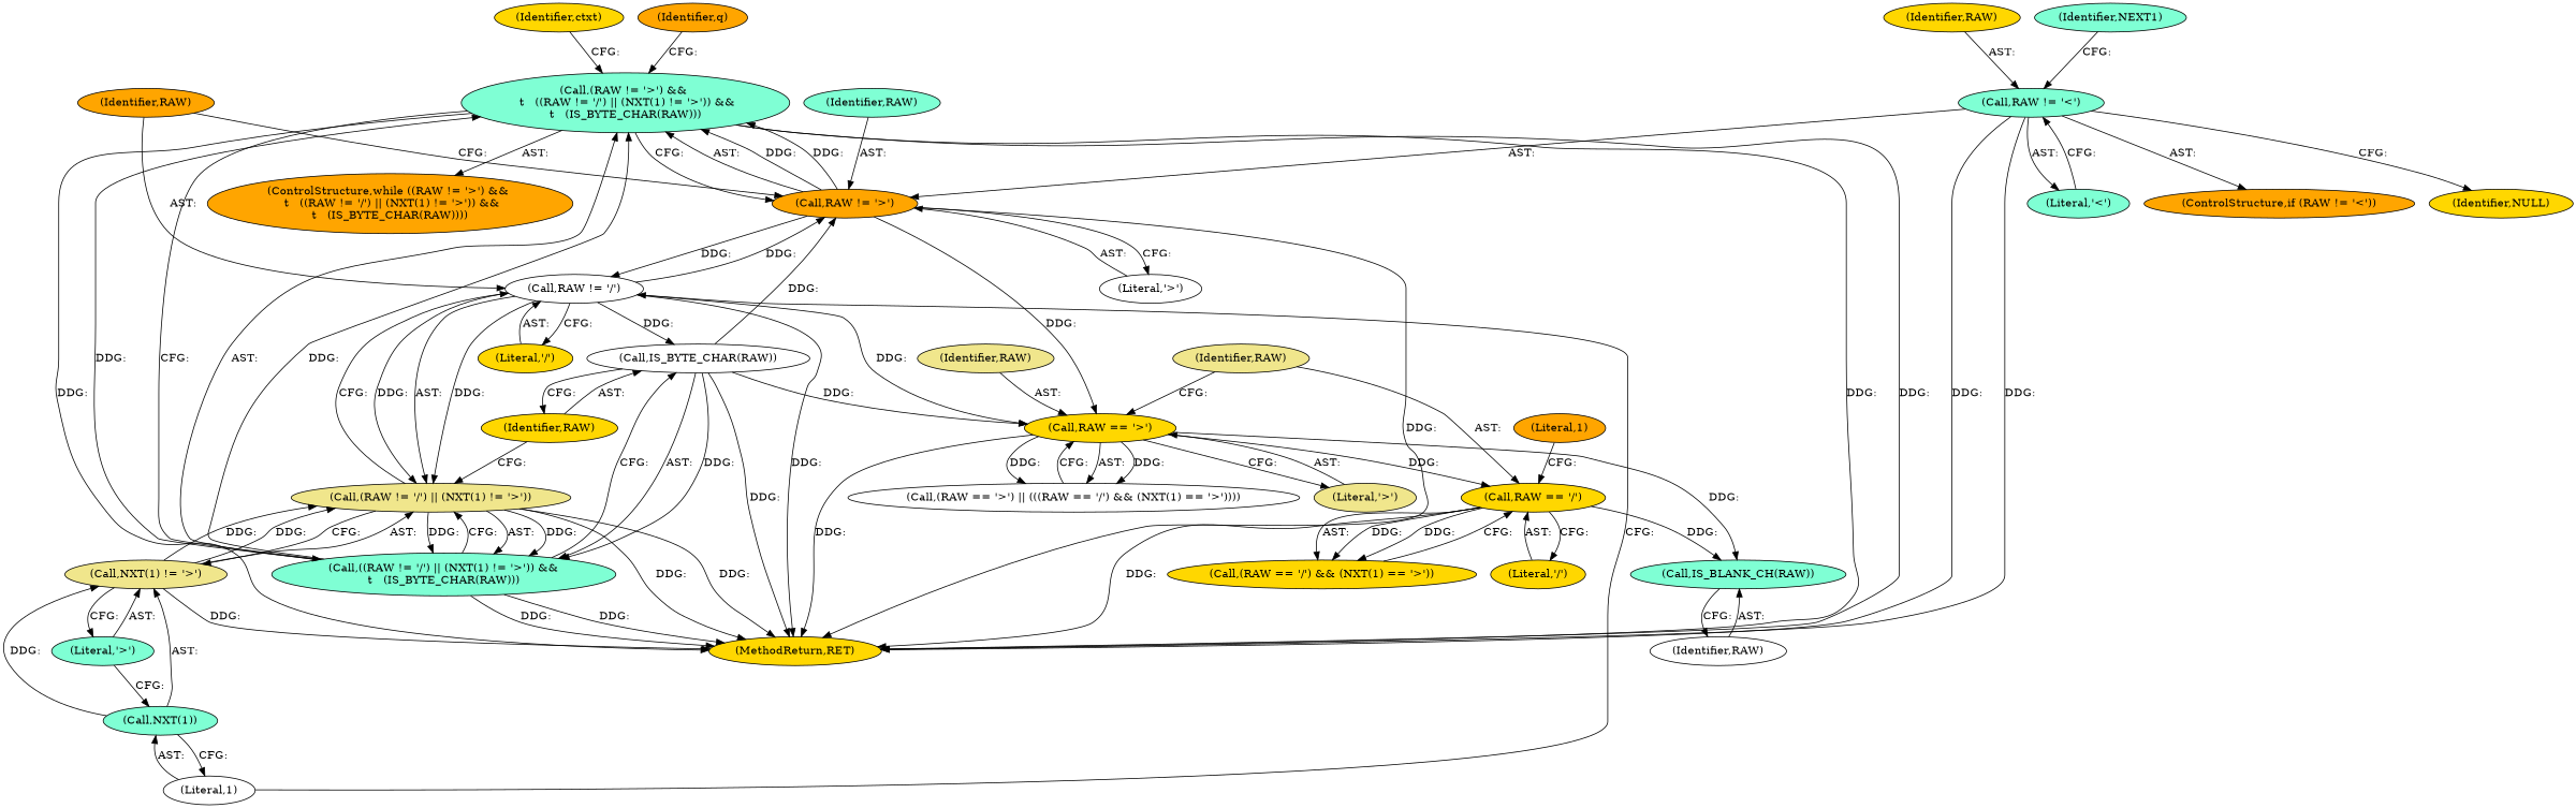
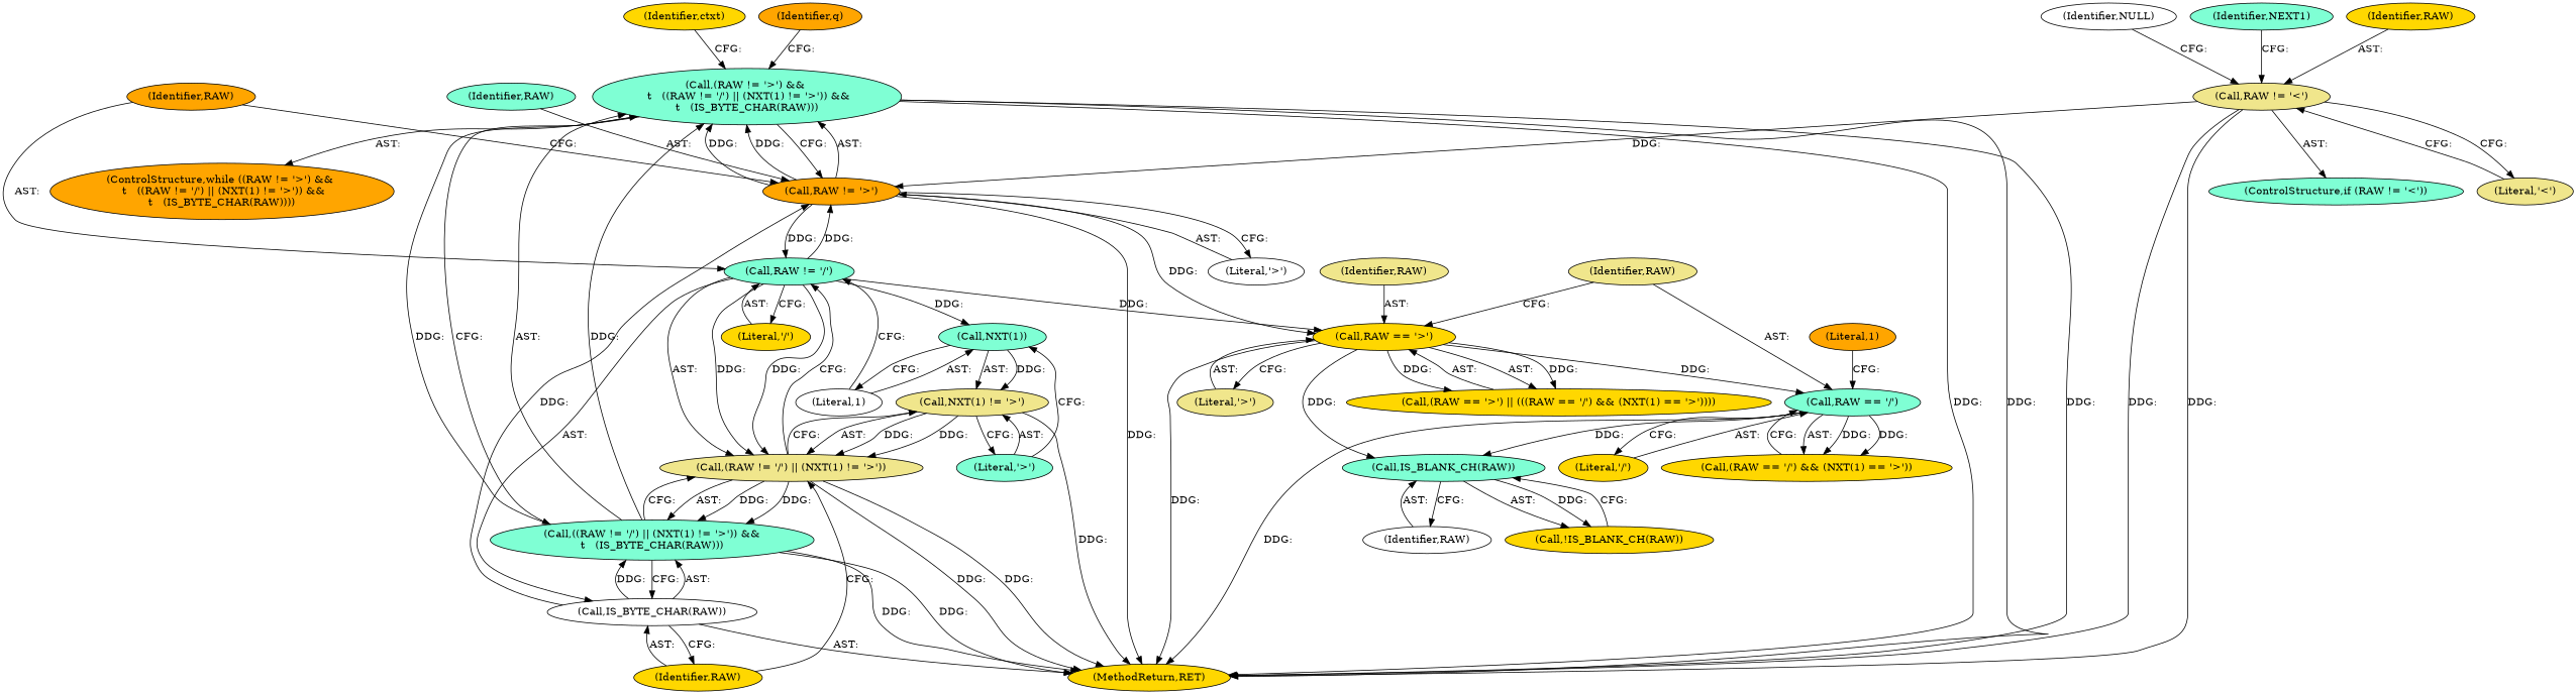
  digraph {
    node [fillcolor=gold style=filled]
    n1 [fillcolor=aquamarine label="(Call,(RAW != '>') && \n \t   ((RAW != '/') || (NXT(1) != '>')) &&\n\t   (IS_BYTE_CHAR(RAW)))"]
    n2 [fillcolor=orange label="(Call,RAW != '>')"]
    n3 [fillcolor=aquamarine label="(Call,((RAW != '/') || (NXT(1) != '>')) &&\n\t   (IS_BYTE_CHAR(RAW)))"]
    n4 [fillcolor=orange label="(ControlStructure,while ((RAW != '>') && \n \t   ((RAW != '/') || (NXT(1) != '>')) &&\n\t   (IS_BYTE_CHAR(RAW))))"]
    n5 [label="(MethodReturn,RET)"]
-   n6 [fillcolor=white label="(Call,RAW != '/')"]
+   n6 [fillcolor=aquamarine label="(Call,RAW != '/')"]
    n7 [label="(Call,RAW == '>')"]
    n8 [fillcolor=white label="(Literal,'>')"]
    n9 [fillcolor=white label="(Call,IS_BYTE_CHAR(RAW))"]
    n10 [fillcolor=khaki label="(Call,(RAW != '/') || (NXT(1) != '>'))"]
    n11 [label="(Literal,'/')"]
    n12 [fillcolor=aquamarine label="(Call,IS_BLANK_CH(RAW))"]
-   n13 [label="(Call,RAW == '/')"]
-   n14 [fillcolor=white label="(Call,(RAW == '>') || (((RAW == '/') && (NXT(1) == '>'))))"]
+   n13 [fillcolor=aquamarine label="(Call,RAW == '/')"]
+   n14 [label="(Call,(RAW == '>') || (((RAW == '/') && (NXT(1) == '>'))))"]
    n15 [fillcolor=khaki label="(Literal,'>')"]
    n16 [label="(Identifier,RAW)"]
    n17 [fillcolor=khaki label="(Call,NXT(1) != '>')"]
+   n18 [label="(Call,!IS_BLANK_CH(RAW))"]
    n19 [fillcolor=white label="(Identifier,RAW)"]
    n20 [label="(Call,(RAW == '/') && (NXT(1) == '>'))"]
    n21 [label="(Literal,'/')"]
-   n22 [fillcolor=aquamarine label="(Call,RAW != '<')"]
-   n23 [fillcolor=aquamarine label="(Literal,'<')"]
-   n24 [fillcolor=orange label="(ControlStructure,if (RAW != '<'))"]
+   n22 [fillcolor=khaki label="(Call,RAW != '<')"]
+   n23 [fillcolor=khaki label="(Literal,'<')"]
+   n24 [fillcolor=aquamarine label="(ControlStructure,if (RAW != '<'))"]
    n25 [fillcolor=aquamarine label="(Literal,'>')"]
    n26 [fillcolor=aquamarine label="(Call,NXT(1))"]
    n27 [fillcolor=white label="(Literal,1)"]
    n28 [label="(Identifier,ctxt)"]
    n29 [label="(Identifier,RAW)"]
    n30 [fillcolor=orange label="(Identifier,RAW)"]
    n31 [fillcolor=orange label="(Literal,1)"]
    n32 [fillcolor=khaki label="(Identifier,RAW)"]
    n33 [fillcolor=orange label="(Identifier,q)"]
-   n34 [label="(Identifier,NULL)"]
+   n34 [fillcolor=white label="(Identifier,NULL)"]
    n35 [fillcolor=khaki label="(Identifier,RAW)"]
    n36 [fillcolor=aquamarine label="(Identifier,NEXT1)"]
    n37 [fillcolor=aquamarine label="(Identifier,RAW)"]
    n1 -> n2 [label="CFG: "]
    n1 -> n3 [label="CFG: "]
    n1 -> n4 [label="AST: "]
    n1 -> n5 [label="DDG: "]
    n1 -> n5 [label="DDG: "]
    n1 -> n5 [label="DDG: "]
    n2 -> n1 [label="AST: "]
    n2 -> n1 [label="DDG: "]
    n2 -> n1 [label="DDG: "]
    n2 -> n5 [label="DDG: "]
    n2 -> n6 [label="DDG: "]
    n2 -> n7 [label="DDG: "]
    n2 -> n8 [label="CFG: "]
    n3 -> n1 [label="AST: "]
    n3 -> n1 [label="DDG: "]
    n3 -> n1 [label="DDG: "]
    n3 -> n5 [label="DDG: "]
    n3 -> n5 [label="DDG: "]
    n3 -> n9 [label="CFG: "]
    n3 -> n10 [label="CFG: "]
    n6 -> n2 [label="DDG: "]
-   n6 -> n5 [label="DDG: "]
+   n6 -> n26 [label="DDG: "]
    n6 -> n7 [label="DDG: "]
-   n6 -> n9 [label="DDG: "]
+   n6 -> n9 [label="AST: "]
    n6 -> n10 [label="AST: "]
    n6 -> n10 [label="DDG: "]
    n6 -> n10 [label="DDG: "]
    n6 -> n11 [label="CFG: "]
    n7 -> n5 [label="DDG: "]
    n7 -> n12 [label="DDG: "]
    n7 -> n13 [label="DDG: "]
    n7 -> n14 [label="AST: "]
    n7 -> n14 [label="DDG: "]
    n7 -> n14 [label="DDG: "]
    n7 -> n15 [label="CFG: "]
    n8 -> n2 [label="AST: "]
    n9 -> n2 [label="DDG: "]
    n9 -> n3 [label="AST: "]
    n9 -> n3 [label="DDG: "]
-   n9 -> n5 [label="DDG: "]
-   n9 -> n7 [label="DDG: "]
+   n9 -> n5 [label="AST: "]
    n9 -> n16 [label="CFG: "]
    n10 -> n3 [label="AST: "]
    n10 -> n3 [label="DDG: "]
    n10 -> n3 [label="DDG: "]
    n10 -> n5 [label="DDG: "]
    n10 -> n5 [label="DDG: "]
    n10 -> n6 [label="CFG: "]
    n10 -> n17 [label="CFG: "]
    n11 -> n6 [label="AST: "]
+   n12 -> n18 [label="AST: "]
+   n12 -> n18 [label="DDG: "]
    n12 -> n19 [label="CFG: "]
    n13 -> n5 [label="DDG: "]
    n13 -> n12 [label="DDG: "]
    n13 -> n20 [label="AST: "]
    n13 -> n20 [label="DDG: "]
    n13 -> n20 [label="DDG: "]
    n13 -> n21 [label="CFG: "]
-   n14 -> n7 [label="CFG: "]
+   n14 -> n7 [label="AST: "]
    n15 -> n7 [label="AST: "]
    n16 -> n9 [label="AST: "]
    n16 -> n10 [label="CFG: "]
    n17 -> n5 [label="DDG: "]
    n17 -> n10 [label="AST: "]
    n17 -> n10 [label="DDG: "]
    n17 -> n10 [label="DDG: "]
    n17 -> n25 [label="CFG: "]
+   n18 -> n12 [label="CFG: "]
    n19 -> n12 [label="AST: "]
    n20 -> n13 [label="CFG: "]
    n21 -> n13 [label="AST: "]
-   n22 -> n2 [label="AST: "]
+   n22 -> n2 [label="DDG: "]
    n22 -> n5 [label="DDG: "]
    n22 -> n5 [label="DDG: "]
-   n22 -> n23 [label="AST: "]
+   n22 -> n23 [label="CFG: "]
    n22 -> n24 [label="AST: "]
    n23 -> n22 [label="CFG: "]
    n25 -> n17 [label="AST: "]
    n25 -> n26 [label="CFG: "]
    n26 -> n17 [label="AST: "]
    n26 -> n17 [label="DDG: "]
    n26 -> n27 [label="CFG: "]
    n27 -> n6 [label="CFG: "]
    n27 -> n26 [label="AST: "]
    n28 -> n1 [label="CFG: "]
    n29 -> n22 [label="AST: "]
    n30 -> n2 [label="CFG: "]
    n30 -> n6 [label="AST: "]
    n31 -> n13 [label="CFG: "]
    n32 -> n7 [label="CFG: "]
    n32 -> n13 [label="AST: "]
    n33 -> n1 [label="CFG: "]
-   n22 -> n34 [label="CFG: "]
+   n34 -> n22 [label="CFG: "]
    n35 -> n7 [label="AST: "]
    n36 -> n22 [label="CFG: "]
    n37 -> n2 [label="AST: "]
  }
